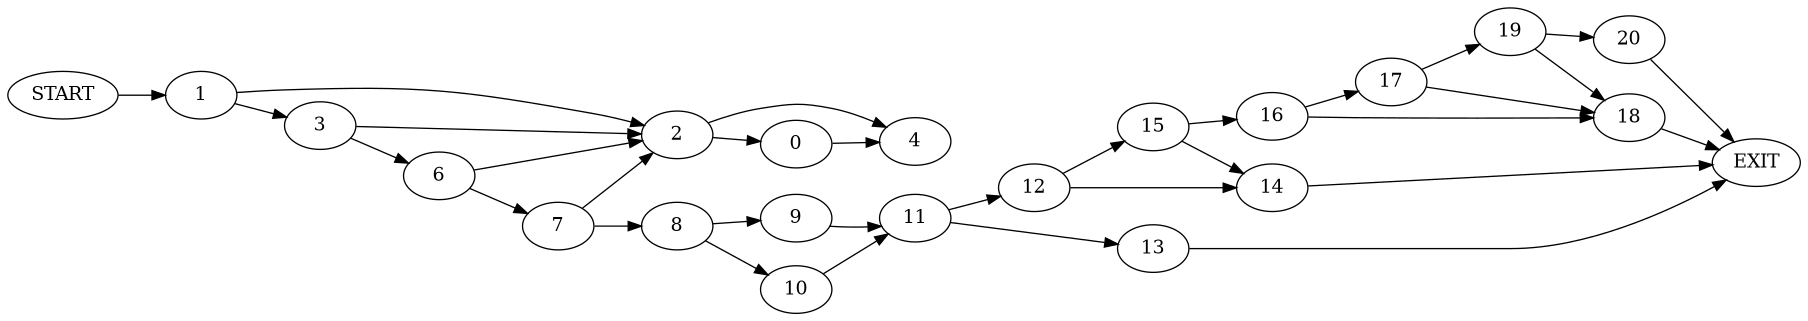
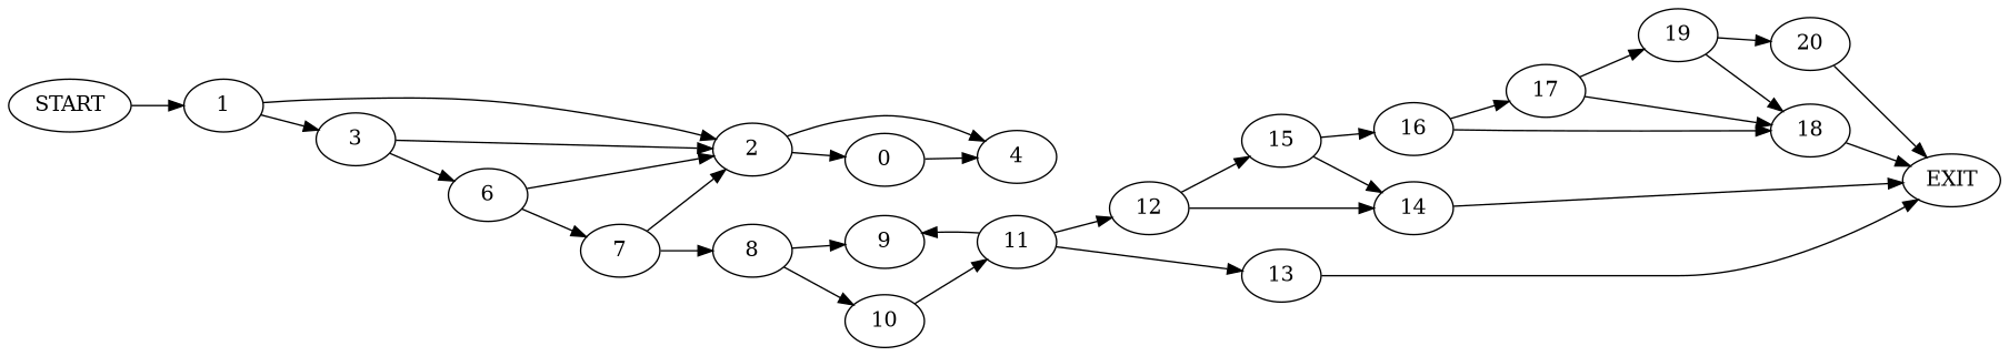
  digraph {
    rankdir=LR
    n1 [label=START]
    1
    2
    3
    n5 [label=EXIT]
    4
    n7 [label=0]
    6
    7
    8
    9
    10
    11
    12
    13
    14
    15
    16
    17
    18
    19
    20
    n1 -> 1
    1 -> 2
    1 -> 3
    2 -> 4
    2 -> n7
    3 -> 2
    3 -> 6
    n7 -> 4
    6 -> 2
    6 -> 7
    7 -> 2
    7 -> 8
    8 -> 9
    8 -> 10
-   9 -> 11
+   11 -> 9
    10 -> 11
    11 -> 12
    11 -> 13
    12 -> 14
    12 -> 15
    13 -> n5
    14 -> n5
    15 -> 14
    15 -> 16
    16 -> 17
    16 -> 18
    17 -> 18
    17 -> 19
    18 -> n5
    19 -> 18
    19 -> 20
    20 -> n5
  }
